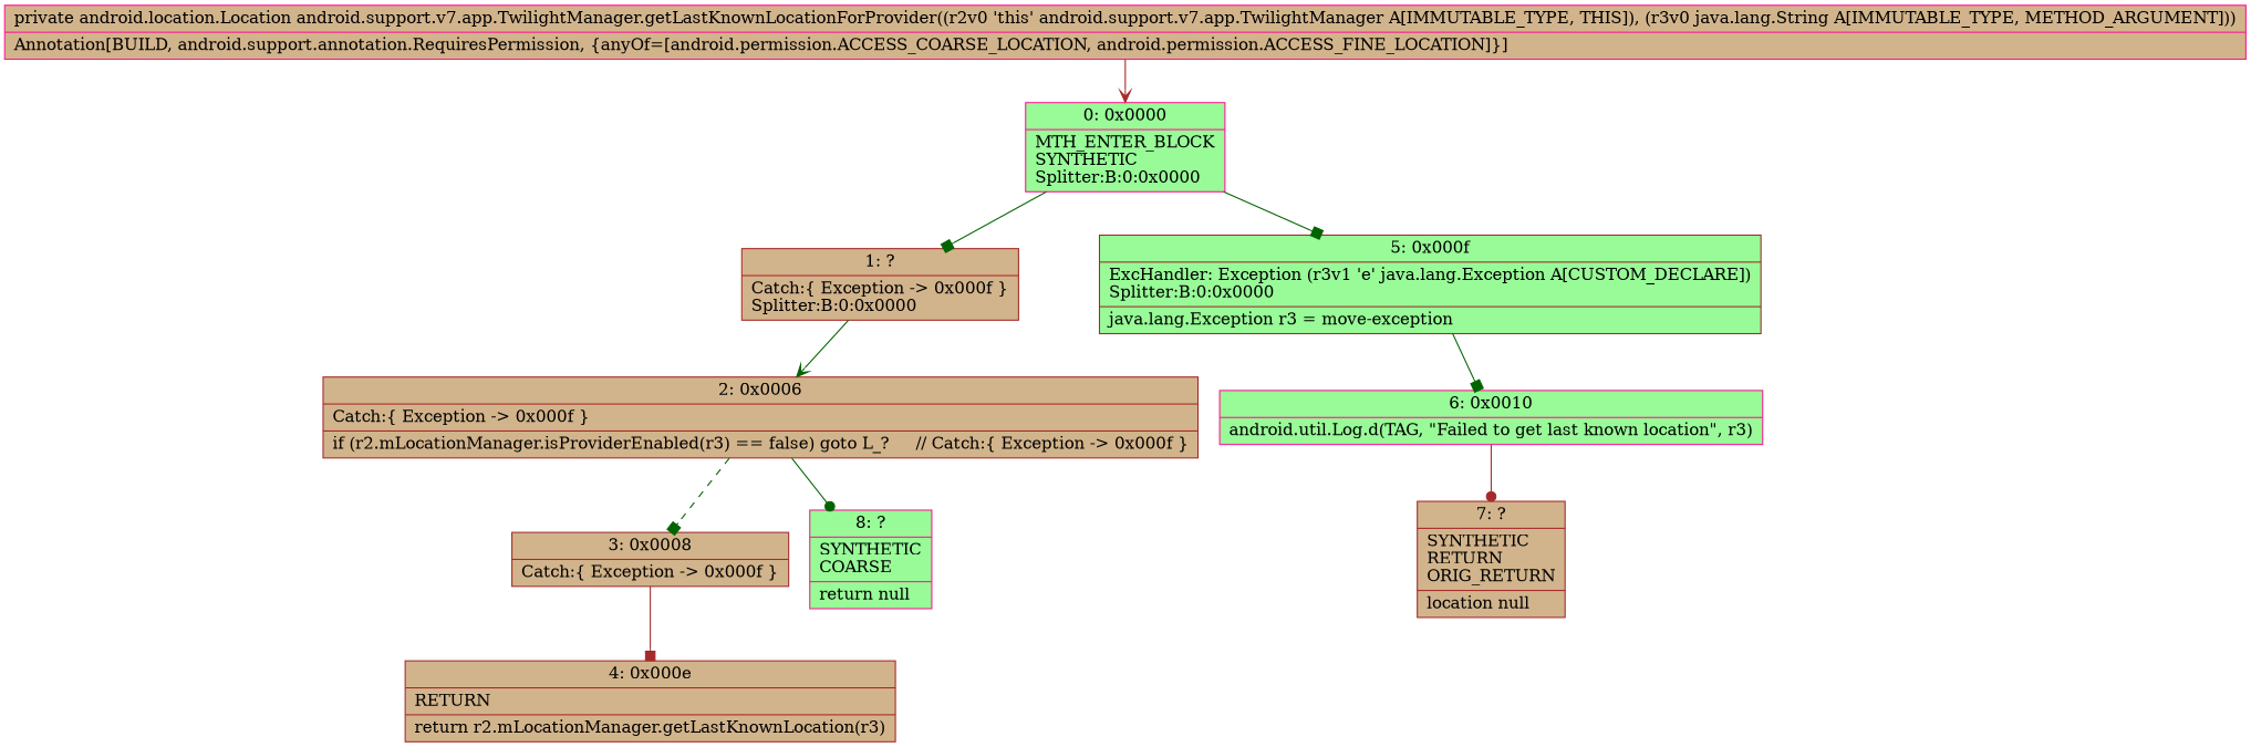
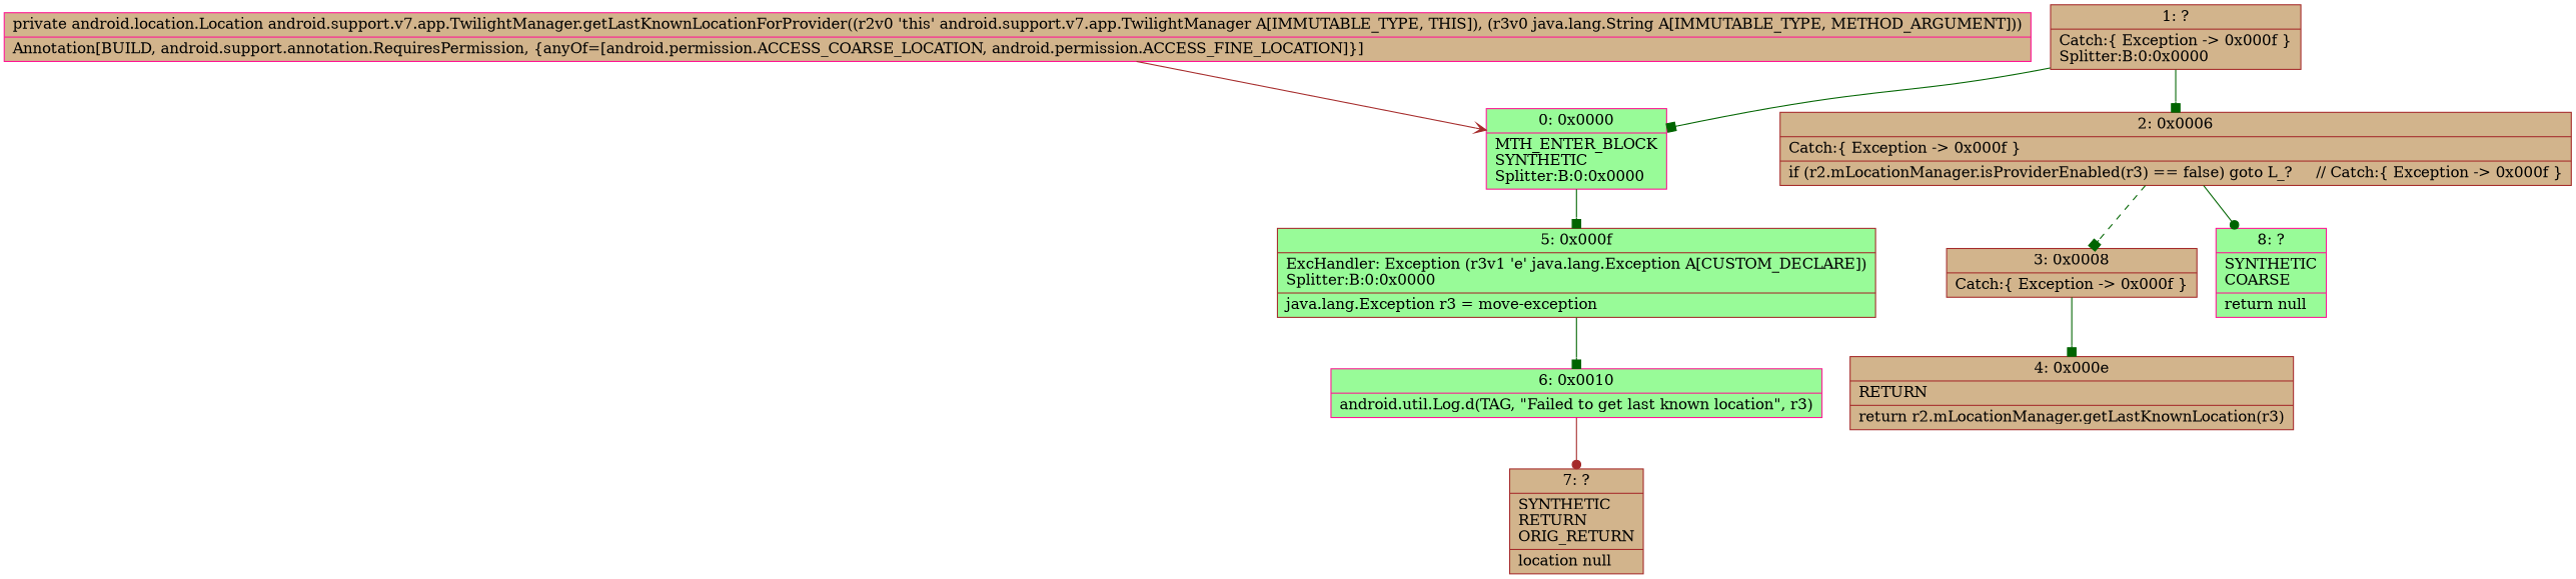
  digraph {
    node [color=brown fillcolor=tan shape=record style=filled]
    edge [arrowhead=box color=darkgreen]
    n1 [color=deeppink fillcolor=palegreen label="{0\:\ 0x0000|MTH_ENTER_BLOCK\lSYNTHETIC\lSplitter:B:0:0x0000\l}"]
    n2 [label="{1\:\ ?|Catch:\{ Exception \-\> 0x000f \}\lSplitter:B:0:0x0000\l}"]
    n3 [fillcolor=palegreen label="{5\:\ 0x000f|ExcHandler: Exception (r3v1 'e' java.lang.Exception A[CUSTOM_DECLARE])\lSplitter:B:0:0x0000\l|java.lang.Exception r3 = move\-exception\l}"]
    n4 [label="{2\:\ 0x0006|Catch:\{ Exception \-\> 0x000f \}\l|if (r2.mLocationManager.isProviderEnabled(r3) == false) goto L_?     \/\/ Catch:\{ Exception \-\> 0x000f \}\l}"]
    n5 [color=deeppink fillcolor=palegreen label="{6\:\ 0x0010|android.util.Log.d(TAG, \"Failed to get last known location\", r3)\l}"]
    n6 [label="{3\:\ 0x0008|Catch:\{ Exception \-\> 0x000f \}\l}"]
    n7 [color=deeppink fillcolor=palegreen label="{8\:\ ?|SYNTHETIC\lCOARSE\l|return null\l}"]
    n8 [label="{4\:\ 0x000e|RETURN\l|return r2.mLocationManager.getLastKnownLocation(r3)\l}"]
    n9 [label="{7\:\ ?|SYNTHETIC\lRETURN\lORIG_RETURN\l|location null\l}"]
    n10 [color=deeppink label="{private android.location.Location android.support.v7.app.TwilightManager.getLastKnownLocationForProvider((r2v0 'this' android.support.v7.app.TwilightManager A[IMMUTABLE_TYPE, THIS]), (r3v0 java.lang.String A[IMMUTABLE_TYPE, METHOD_ARGUMENT]))  | Annotation[BUILD, android.support.annotation.RequiresPermission, \{anyOf=[android.permission.ACCESS_COARSE_LOCATION, android.permission.ACCESS_FINE_LOCATION]\}]\l}"]
-   n1 -> n2
+   n2 -> n1
    n1 -> n3
-   n2 -> n4 [arrowhead=vee]
+   n2 -> n4
    n3 -> n5
    n4 -> n6 [style=dashed]
    n4 -> n7 [arrowhead=dot]
    n5 -> n9 [arrowhead=dot color=brown]
-   n6 -> n8 [color=brown]
+   n6 -> n8
    n10 -> n1 [arrowhead=vee color=brown]
  }
